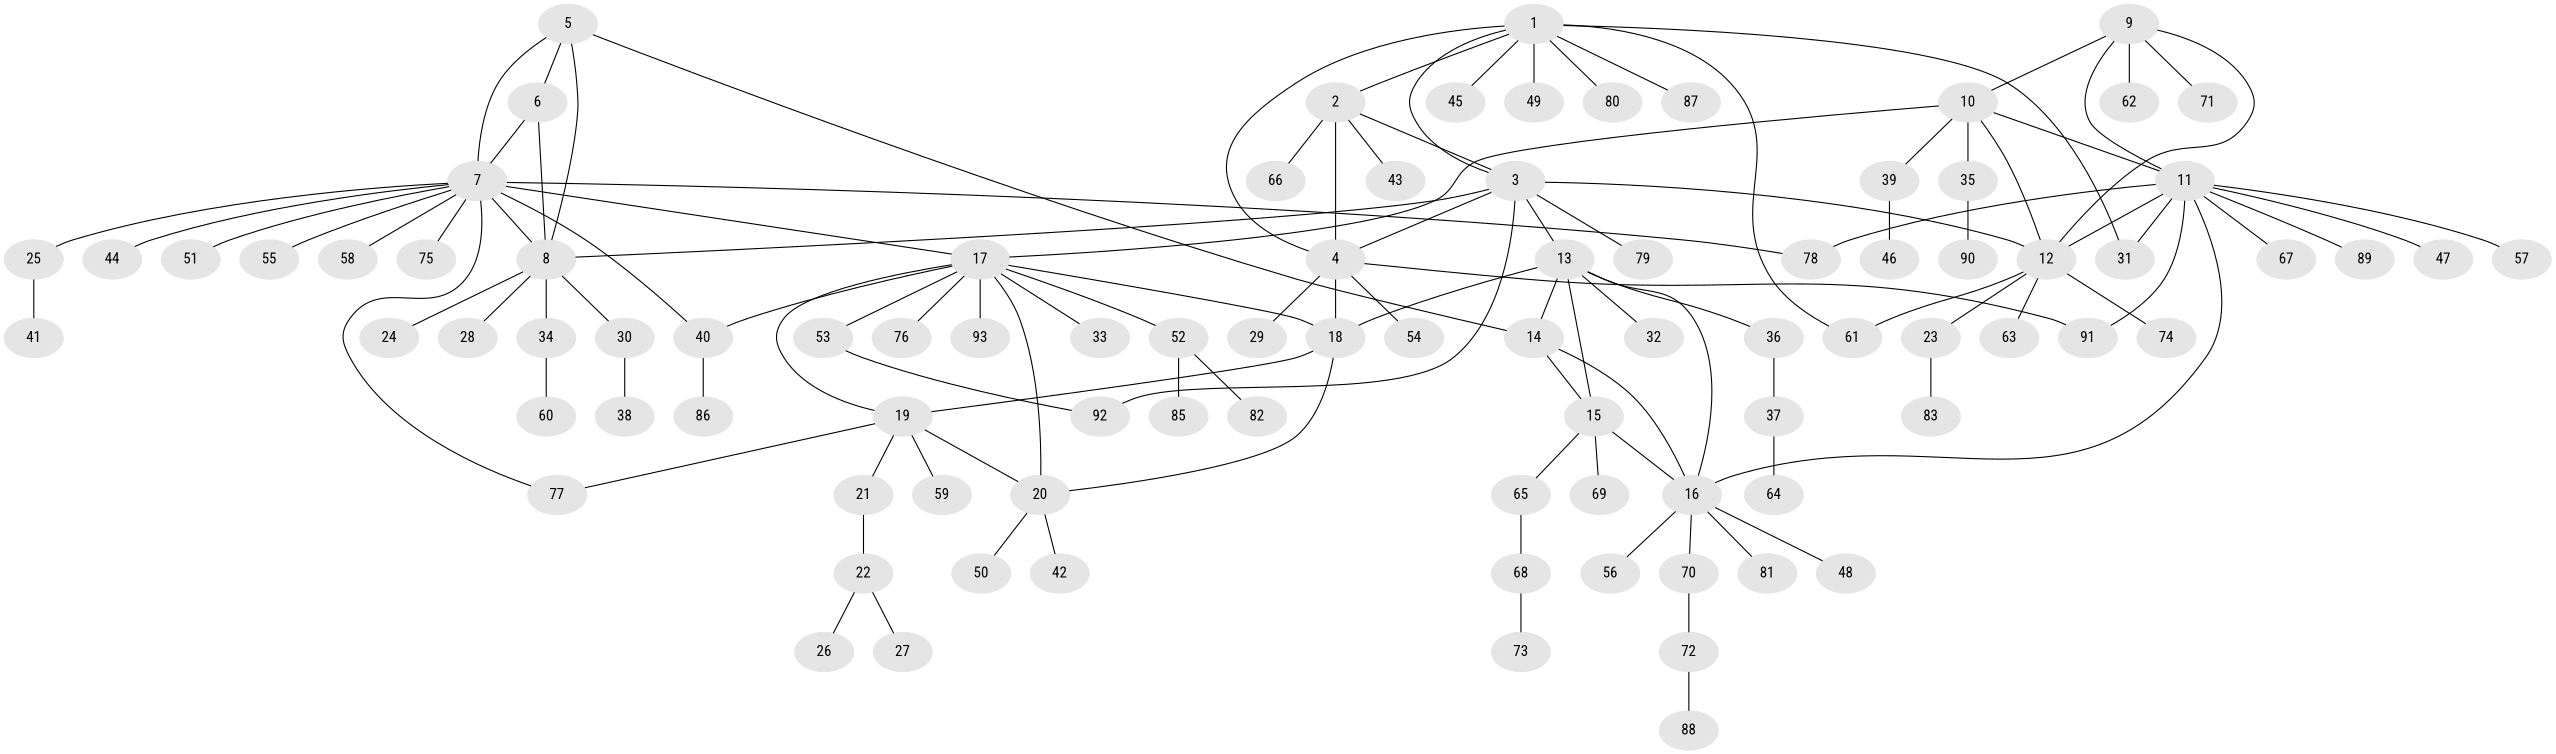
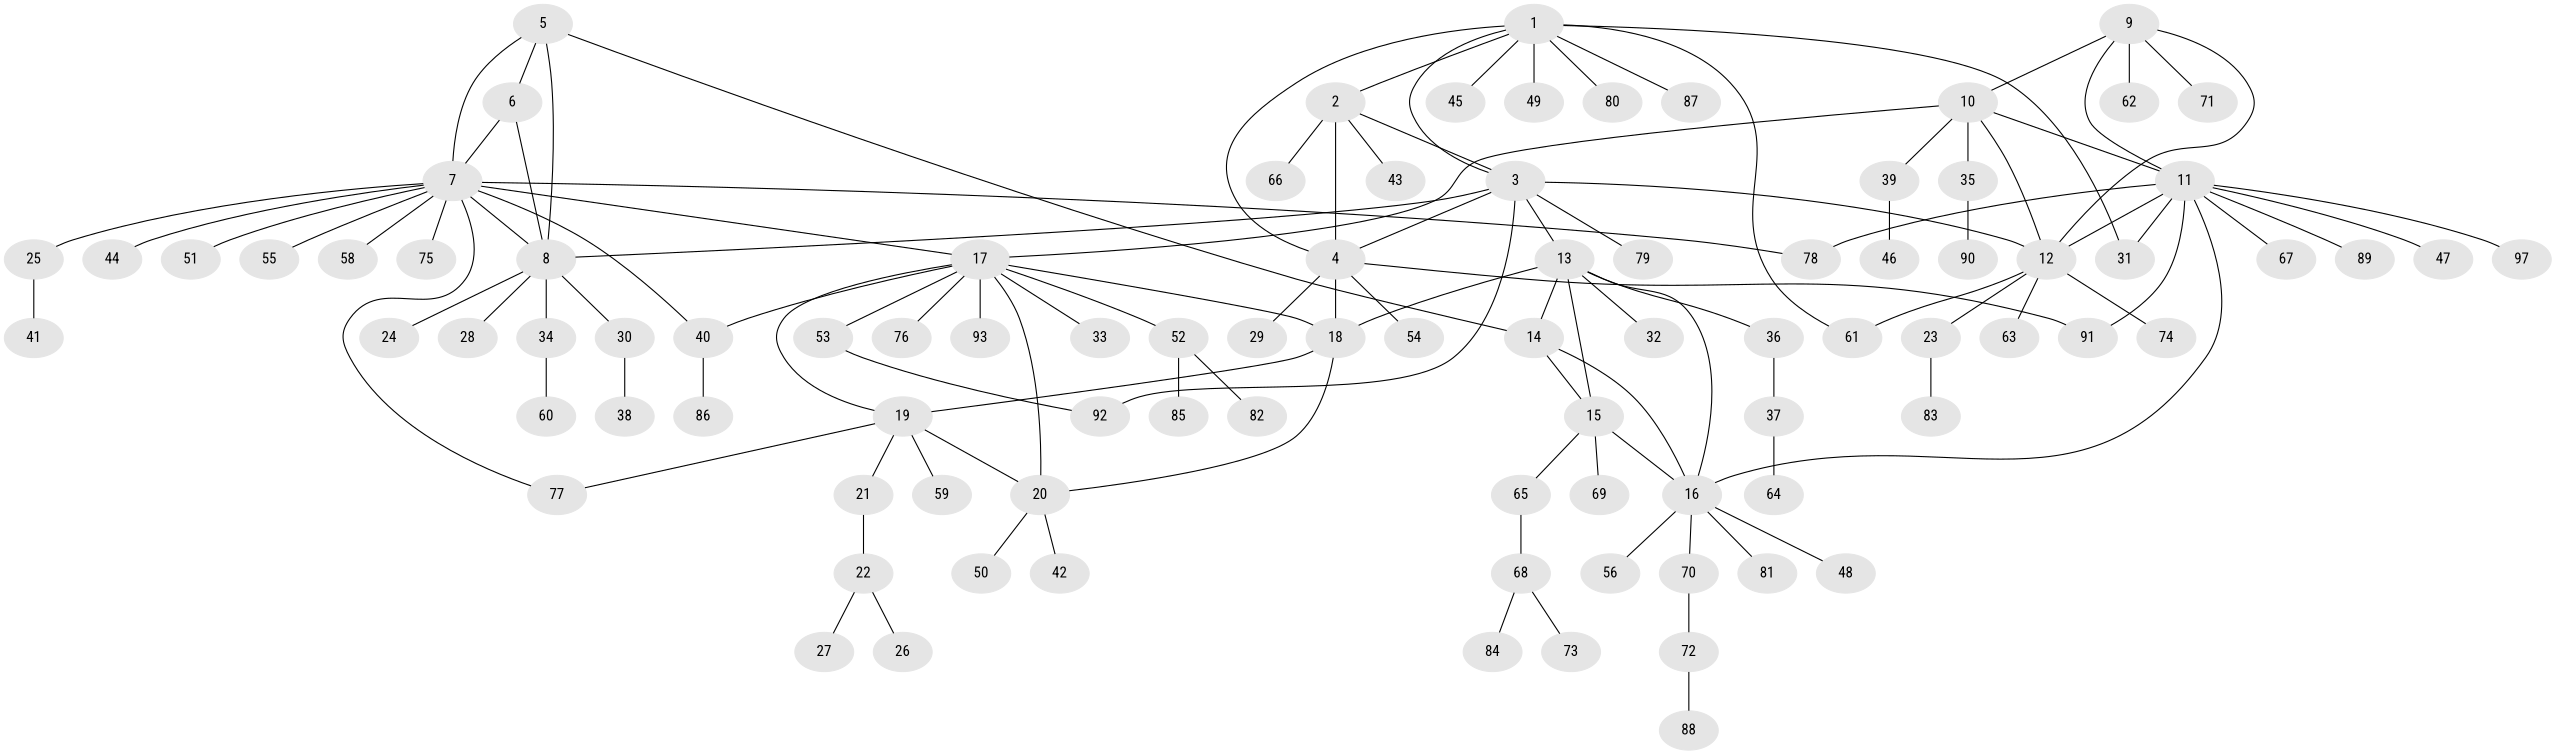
  graph {
    fontname="Roboto Condensed"
    node [color=gray90 fontname="Roboto Condensed" style=filled]
    edge [fontname="Roboto Condensed"]
    1
    2
    3
    4
    31
    45
    49
    61
    80
    87
    43
    66
    8
    12
    13
    79
    92
    18
    29
    54
    91
    24
    28
    30
    34
    23
    63
    74
    14
    16
    15
    32
    36
    19
    20
    5
    6
    7
    17
    25
    40
    44
    51
    55
    58
    75
    77
    78
    11
    47
-   57
+   57 [label=97]
    67
    89
    33
    52
    53
    76
    93
    41
    86
    38
    60
    9
    10
    62
    71
    35
    39
    90
    46
    48
    56
    70
    81
    83
    65
    69
    37
    68
    72
    21
    59
    42
    50
    82
    85
    22
    26
    27
    64
    73
+   84
    88
    1 -- 2
    1 -- 3
    1 -- 4
    1 -- 31
    1 -- 45
    1 -- 49
    1 -- 61
    1 -- 80
    1 -- 87
    2 -- 3
    2 -- 4
    2 -- 43
    2 -- 66
    3 -- 4
    3 -- 8
    3 -- 12
    3 -- 13
    3 -- 79
    3 -- 92
    4 -- 18
    4 -- 29
    4 -- 54
    4 -- 91
    8 -- 24
    8 -- 28
    8 -- 30
    8 -- 34
    12 -- 61
    12 -- 23
    12 -- 63
    12 -- 74
    13 -- 18
    13 -- 14
    13 -- 16
    13 -- 15
    13 -- 32
    13 -- 36
    18 -- 19
    18 -- 20
    30 -- 38
    34 -- 60
    23 -- 83
    14 -- 16
    14 -- 15
    16 -- 48
    16 -- 56
    16 -- 70
    16 -- 81
    15 -- 16
    15 -- 65
    15 -- 69
    36 -- 37
    19 -- 20
    19 -- 77
    19 -- 21
    19 -- 59
    20 -- 42
    20 -- 50
    5 -- 8
    5 -- 14
    5 -- 6
    5 -- 7
    6 -- 8
    6 -- 7
    7 -- 8
    7 -- 17
    7 -- 25
    7 -- 40
    7 -- 44
    7 -- 51
    7 -- 55
    7 -- 58
    7 -- 75
    7 -- 77
    7 -- 78
    17 -- 18
    17 -- 19
    17 -- 20
    17 -- 40
    17 -- 33
    17 -- 52
    17 -- 53
    17 -- 76
    17 -- 93
    25 -- 41
    40 -- 86
    11 -- 31
    11 -- 12
    11 -- 91
    11 -- 16
    11 -- 78
    11 -- 47
    11 -- 57
    11 -- 67
    11 -- 89
    52 -- 82
    52 -- 85
    53 -- 92
    9 -- 12
    9 -- 11
    9 -- 10
    9 -- 62
    9 -- 71
    10 -- 12
    10 -- 17
    10 -- 11
    10 -- 35
    10 -- 39
    35 -- 90
    39 -- 46
    70 -- 72
    65 -- 68
    37 -- 64
    68 -- 73
+   68 -- 84
    72 -- 88
    21 -- 22
    22 -- 26
    22 -- 27
  }
